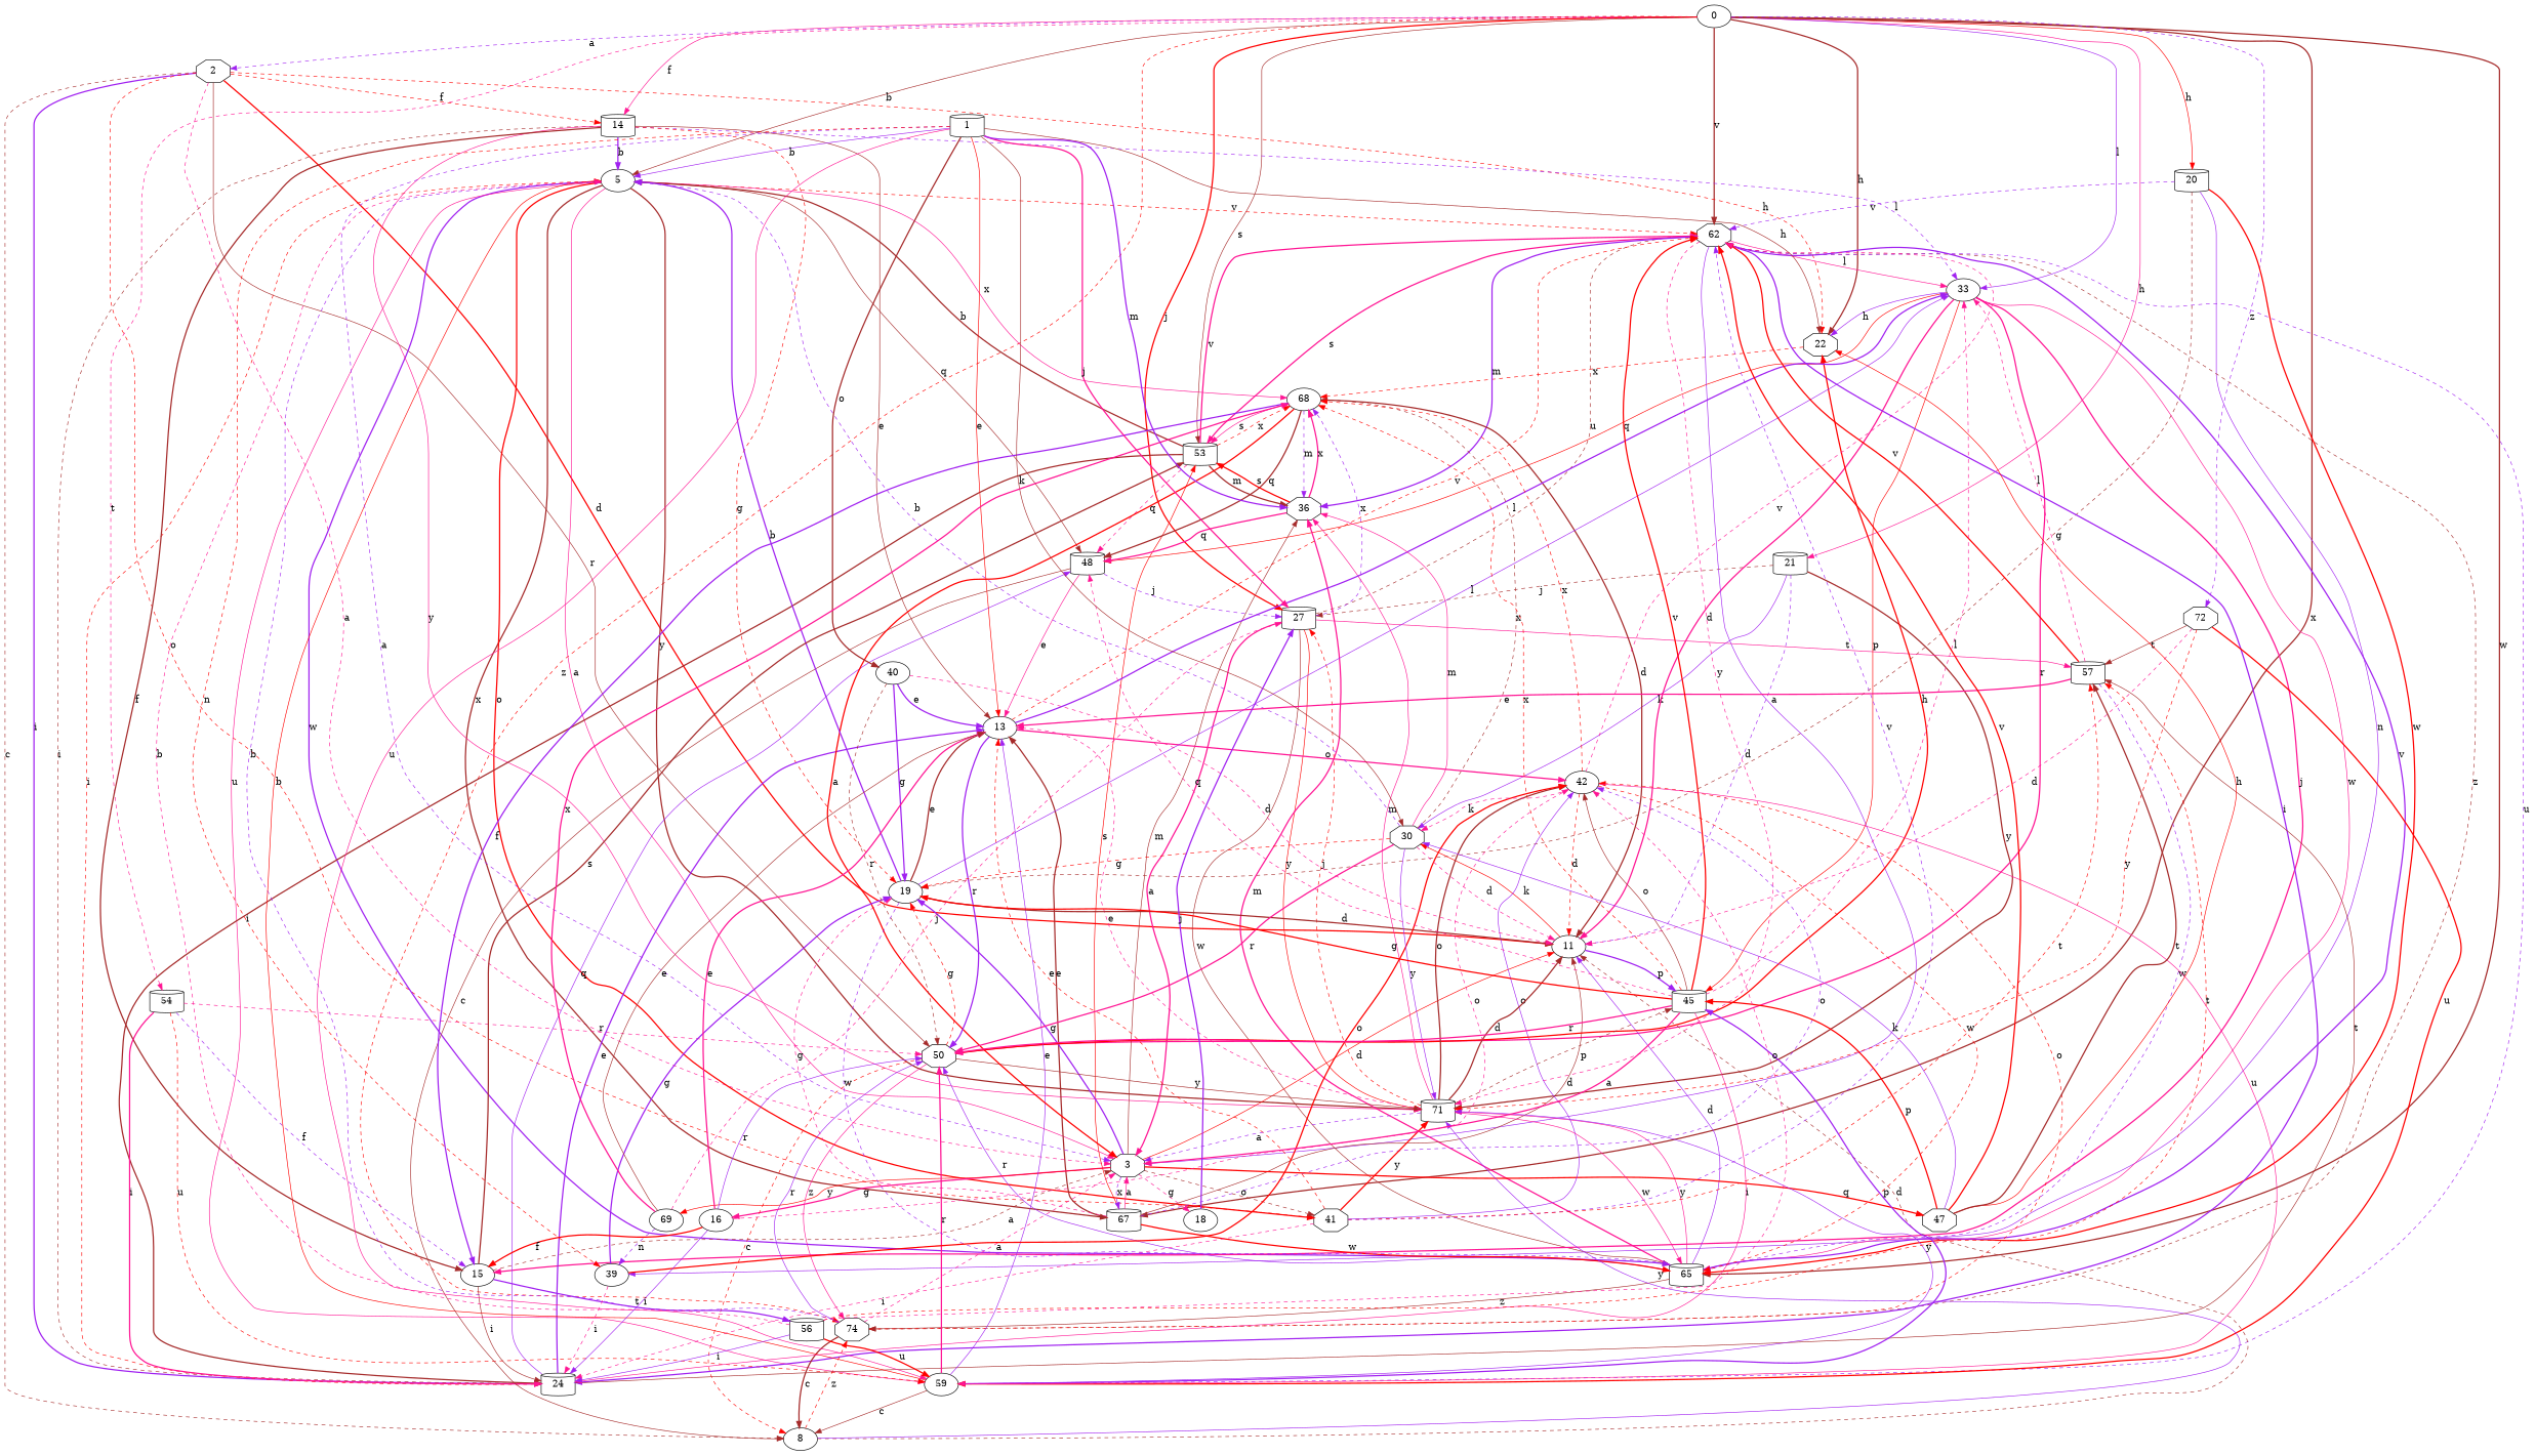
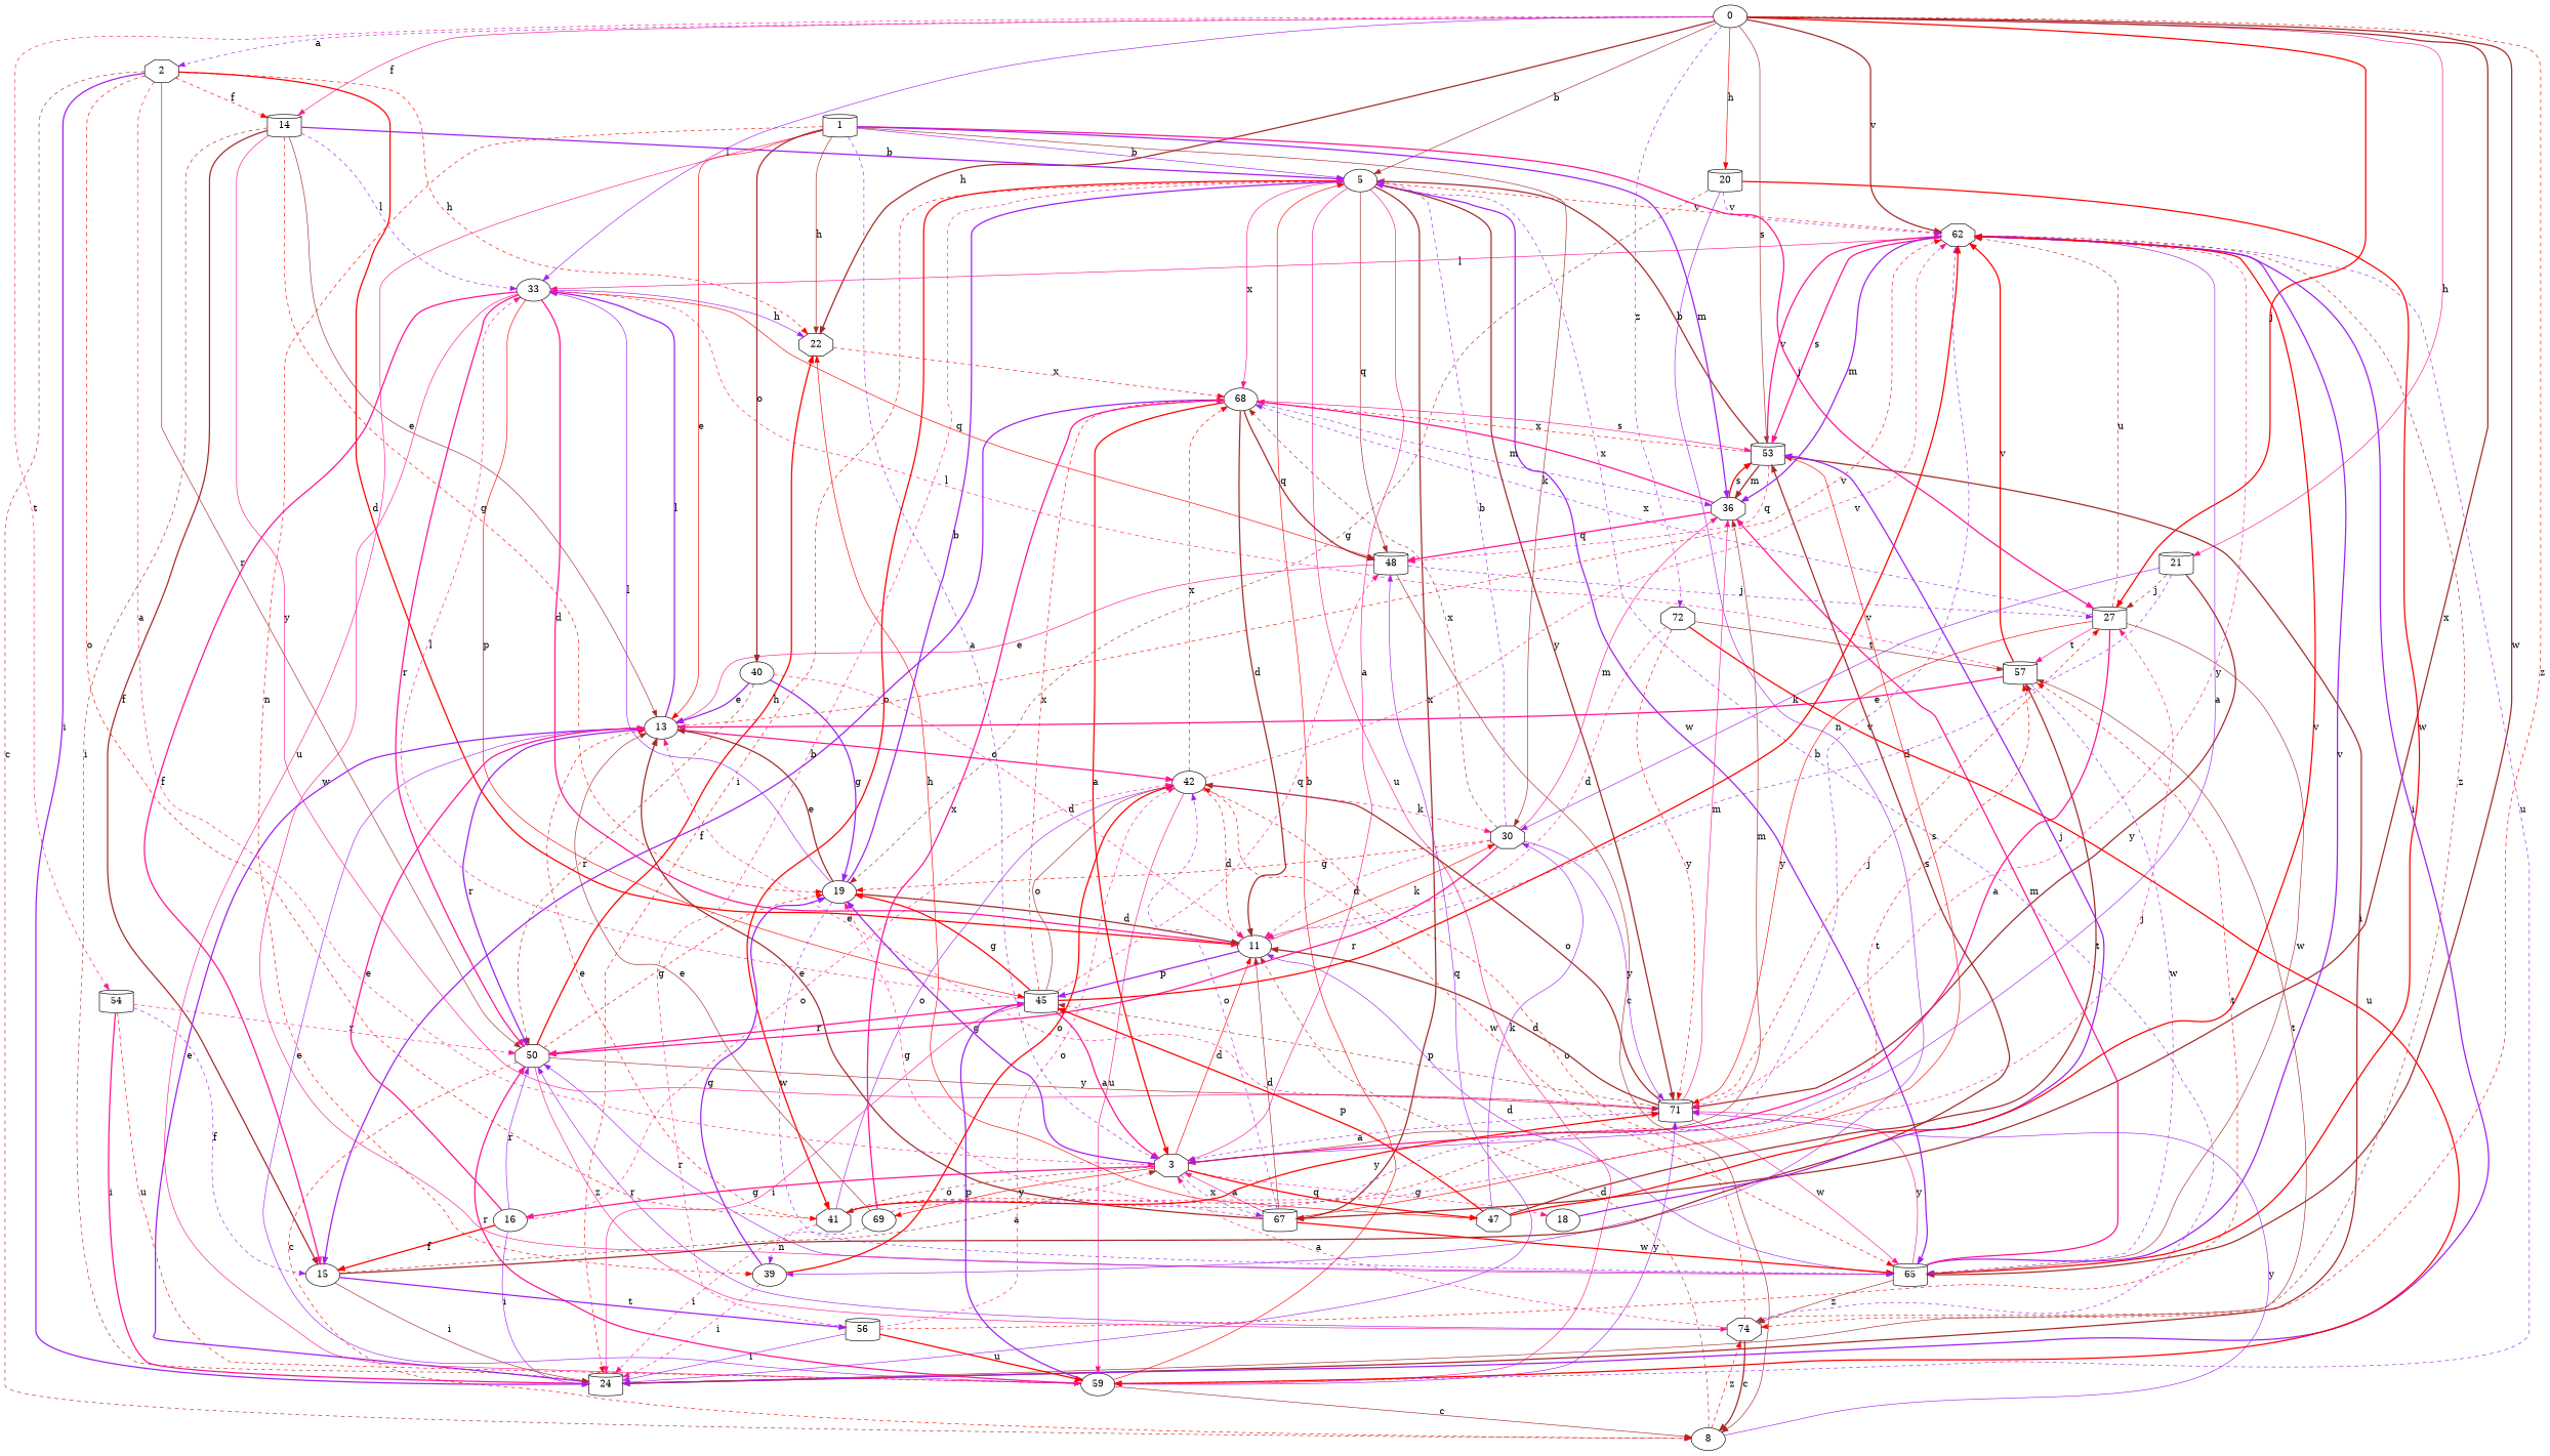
  strict digraph {
    node [shape=ellipse]
    edge [color=deeppink style=dashed]
    0
    2 [shape=octagon]
    5
    14 [shape=cylinder]
    20 [shape=cylinder]
    21 [shape=cylinder]
    22 [shape=octagon]
    27 [shape=cylinder]
    33
    53 [shape=cylinder]
    54 [shape=cylinder]
    62 [shape=octagon]
    65 [shape=cylinder]
    67 [shape=cylinder]
    72 [shape=octagon]
    74 [shape=octagon]
    3 [shape=octagon]
    8
    11
    24 [shape=cylinder]
    41 [shape=octagon]
    50 [shape=octagon]
    59
    48 [shape=cylinder]
    68
    71 [shape=cylinder]
    13
    19
    15
    39
    30 [shape=octagon]
    57 [shape=cylinder]
    45 [shape=cylinder]
    36 [shape=octagon]
    42
    1 [shape=cylinder]
    40
    16
    18
    47 [shape=octagon]
    69
    56 [shape=cylinder]
    0 -> 2 [color=purple label=a]
    0 -> 5 [color=brown label=b style=solid]
    0 -> 14 [label=f style=solid]
    0 -> 20 [color=red label=h style=solid]
    0 -> 21 [label=h style=solid]
    0 -> 22 [color=brown label=h style=bold]
    0 -> 27 [color=red label=j style=bold]
    0 -> 33 [color=purple label=l style=solid]
    0 -> 53 [color=brown label=s style=solid]
    0 -> 54 [label=t]
    0 -> 62 [color=brown label=v style=bold]
    0 -> 65 [color=brown label=w style=bold]
    0 -> 67 [color=brown label=x style=bold]
    0 -> 72 [color=purple label=z]
    0 -> 74 [color=red label=z]
    2 -> 14 [color=red label=f]
    2 -> 22 [color=red label=h]
    2 -> 3 [label=a]
    2 -> 8 [color=brown label=c]
    2 -> 11 [color=red label=d style=bold]
    2 -> 24 [color=purple label=i style=bold]
    2 -> 41 [color=red label=o]
    2 -> 50 [color=brown label=r style=solid]
    5 -> 62 [color=red label=v]
    5 -> 65 [color=purple label=w style=bold]
    5 -> 67 [color=brown label=x style=bold]
    5 -> 3 [label=a style=solid]
    5 -> 24 [color=red label=i]
    5 -> 41 [color=red label=o style=bold]
    5 -> 59 [label=u style=solid]
    5 -> 48 [color=brown label=q style=solid]
    5 -> 68 [label=x style=solid]
    5 -> 71 [color=brown label=y style=bold]
    14 -> 5 [color=purple label=b style=bold]
    14 -> 33 [color=purple label=l]
    14 -> 24 [color=brown label=i]
    14 -> 71 [label=y style=solid]
    14 -> 13 [color=brown label=e style=solid]
    14 -> 19 [color=red label=g]
    14 -> 15 [color=brown label=f style=bold]
    20 -> 62 [color=purple label=v]
    20 -> 65 [color=red label=w style=bold]
    20 -> 19 [color=brown label=g]
    20 -> 39 [color=purple label=n style=solid]
    21 -> 27 [color=brown label=j]
    21 -> 11 [color=purple label=d]
    21 -> 71 [color=brown label=y style=bold]
    21 -> 30 [color=purple label=k style=solid]
    22 -> 68 [color=red label=x]
    27 -> 62 [color=brown label=u]
    27 -> 65 [color=brown label=w style=solid]
    27 -> 3 [label=a style=bold]
    27 -> 68 [color=purple label=x]
    27 -> 71 [color=red label=y style=solid]
    27 -> 57 [label=t style=solid]
    33 -> 22 [color=purple label=h style=solid]
    33 -> 65 [label=w style=solid]
    33 -> 11 [label=d style=bold]
    33 -> 50 [label=r style=bold]
    33 -> 48 [color=red label=q style=solid]
-   33 -> 15 [label=j style=bold]
+   33 -> 15 [label=f style=bold]
    33 -> 45 [color=red label=p style=solid]
    53 -> 5 [color=brown label=b style=bold]
    53 -> 62 [label=v style=bold]
    53 -> 24 [color=brown label=i style=bold]
    53 -> 48 [label=q]
    53 -> 68 [color=red label=x]
    53 -> 36 [color=brown label=m style=bold]
    54 -> 24 [label=i style=bold]
    54 -> 50 [label=r]
    54 -> 59 [color=red label=u]
    54 -> 15 [color=purple label=f]
    62 -> 33 [label=l style=solid]
    62 -> 53 [label=s style=bold]
    62 -> 74 [color=brown label=z]
    62 -> 3 [color=purple label=a style=solid]
    62 -> 24 [color=purple label=i style=bold]
    62 -> 59 [color=purple label=u]
    62 -> 71 [label=y]
    62 -> 36 [color=purple label=m style=bold]
    65 -> 62 [color=purple label=v style=bold]
    65 -> 74 [color=brown label=z style=solid]
    65 -> 11 [color=purple label=d style=solid]
    65 -> 50 [color=purple label=r style=solid]
    65 -> 71 [label=y style=solid]
    65 -> 36 [label=m style=bold]
    67 -> 53 [color=red label=s style=solid]
    67 -> 65 [color=red label=w style=bold]
    67 -> 3 [label=a style=solid]
    67 -> 11 [color=brown label=d style=solid]
    67 -> 13 [color=brown label=e style=bold]
    67 -> 19 [label=g]
    67 -> 42 [color=purple label=o]
    72 -> 11 [label=d]
    72 -> 59 [color=red label=u style=bold]
    72 -> 71 [color=red label=y]
    72 -> 57 [color=brown label=t style=solid]
    74 -> 5 [color=purple label=b]
    74 -> 3 [label=a]
    74 -> 8 [color=brown label=c style=bold]
    74 -> 50 [color=purple label=r style=solid]
    74 -> 42 [color=red label=o]
    3 -> 67 [color=purple label=x]
    3 -> 11 [color=red label=d style=solid]
    3 -> 41 [color=brown label=o]
    3 -> 19 [color=purple label=g style=bold]
    3 -> 36 [color=brown label=m style=solid]
    3 -> 16 [label=g style=bold]
    3 -> 18 [label=g]
    3 -> 47 [color=red label=q style=bold]
    3 -> 69 [color=red label=y style=solid]
    8 -> 74 [color=red label=z]
    8 -> 11 [color=brown label=d]
    8 -> 71 [color=purple label=y style=solid]
    11 -> 30 [color=red label=k style=solid]
    11 -> 45 [color=purple label=p style=bold]
    24 -> 48 [color=purple label=q style=solid]
    24 -> 13 [color=purple label=e style=bold]
    24 -> 57 [color=brown label=t style=solid]
    41 -> 62 [color=purple label=v]
    41 -> 24 [label=i]
    41 -> 71 [color=red label=y style=bold]
    41 -> 13 [color=red label=e]
    41 -> 57 [color=red label=t]
    41 -> 42 [color=purple label=o style=solid]
    50 -> 22 [color=red label=h style=bold]
    50 -> 74 [label=z style=solid]
    50 -> 8 [color=red label=c]
    50 -> 71 [color=brown label=y style=solid]
    50 -> 19 [color=red label=g]
    59 -> 5 [color=red label=b style=solid]
    59 -> 8 [color=brown label=c style=solid]
    59 -> 50 [label=r style=bold]
    59 -> 71 [color=purple label=y style=solid]
    59 -> 13 [color=purple label=e style=solid]
    59 -> 45 [color=purple label=p style=bold]
    48 -> 27 [color=purple label=j]
    48 -> 8 [color=brown label=c style=solid]
    48 -> 13 [label=e style=solid]
    68 -> 53 [label=s style=solid]
    68 -> 3 [color=red label=a style=bold]
    68 -> 11 [color=brown label=d style=bold]
    68 -> 48 [color=brown label=q style=bold]
    68 -> 15 [color=purple label=f style=bold]
    68 -> 36 [color=purple label=m]
    71 -> 27 [color=red label=j]
    71 -> 65 [label=w style=solid]
    71 -> 3 [color=purple label=a]
    71 -> 11 [color=brown label=d style=bold]
    71 -> 13 [label=e]
    71 -> 45 [color=brown label=p]
    71 -> 36 [label=m style=solid]
    71 -> 42 [color=brown label=o style=bold]
    13 -> 33 [color=purple label=l style=bold]
    13 -> 62 [color=red label=v]
    13 -> 50 [color=purple label=r style=bold]
    13 -> 42 [label=o style=bold]
    19 -> 5 [color=purple label=b style=bold]
    19 -> 33 [color=purple label=l style=solid]
    19 -> 65 [color=purple label=w]
    19 -> 11 [color=brown label=d style=bold]
    19 -> 13 [color=brown label=e style=bold]
    15 -> 53 [color=brown label=s style=bold]
    15 -> 3 [color=brown label=a]
    15 -> 24 [color=brown label=i style=solid]
    15 -> 56 [color=purple label=t style=bold]
    39 -> 24 [label=i]
    39 -> 19 [color=purple label=g style=bold]
    39 -> 42 [color=red label=o style=bold]
    30 -> 5 [color=purple label=b]
    30 -> 11 [label=d]
    30 -> 50 [label=r style=bold]
    30 -> 68 [color=brown label=x]
    30 -> 71 [color=purple label=y style=solid]
    30 -> 19 [color=red label=g]
    30 -> 36 [label=m style=solid]
    57 -> 33 [label=l]
    57 -> 62 [color=red label=v style=bold]
    57 -> 65 [color=purple label=w]
    57 -> 13 [label=e style=bold]
    45 -> 33 [label=l]
    45 -> 62 [color=red label=v style=bold]
    45 -> 3 [label=a style=bold]
    45 -> 24 [label=i style=solid]
    45 -> 50 [label=r style=bold]
    45 -> 48 [label=q]
    45 -> 68 [color=red label=x]
    45 -> 19 [color=red label=g style=bold]
    45 -> 42 [color=brown label=o style=solid]
    36 -> 53 [color=red label=s style=bold]
    36 -> 48 [label=q style=bold]
    36 -> 68 [label=x style=bold]
    42 -> 62 [label=v]
    42 -> 65 [color=red label=w]
    42 -> 11 [color=red label=d]
    42 -> 59 [label=u style=solid]
    42 -> 68 [color=red label=x]
    42 -> 30 [label=k]
    1 -> 5 [color=purple label=b style=solid]
    1 -> 22 [color=brown label=h style=solid]
    1 -> 27 [label=j style=bold]
    1 -> 3 [color=purple label=a]
    1 -> 59 [label=u style=solid]
    1 -> 13 [color=red label=e style=solid]
    1 -> 39 [color=red label=n]
    1 -> 30 [color=brown label=k style=solid]
    1 -> 36 [color=purple label=m style=bold]
    1 -> 40 [color=brown label=o style=bold]
    40 -> 11 [label=d]
    40 -> 50 [color=brown label=r]
    40 -> 13 [color=purple label=e style=bold]
    40 -> 19 [color=purple label=g style=bold]
    16 -> 24 [color=purple label=i style=solid]
    16 -> 50 [color=purple label=r style=solid]
    16 -> 13 [label=e style=bold]
    16 -> 15 [color=red label=f style=bold]
    16 -> 42 [label=o]
-   18 -> 27 [color=purple label=j style=bold]
+   18 -> 53 [color=purple label=j style=bold]
    47 -> 22 [color=red label=h style=solid]
    47 -> 62 [color=red label=v style=bold]
    47 -> 30 [color=purple label=k style=solid]
    47 -> 57 [color=brown label=t style=bold]
    47 -> 45 [color=red label=p style=bold]
    69 -> 27 [label=j]
    69 -> 68 [label=x style=bold]
    69 -> 13 [color=brown label=e style=solid]
    69 -> 39 [color=purple label=n]
    56 -> 5 [label=b]
    56 -> 24 [color=purple label=i style=solid]
    56 -> 59 [color=red label=u style=bold]
    56 -> 57 [color=red label=t]
    56 -> 42 [label=o]
  }
